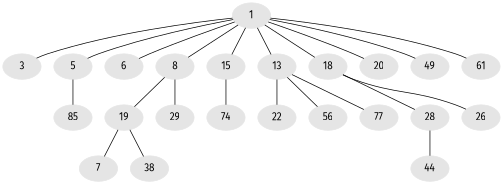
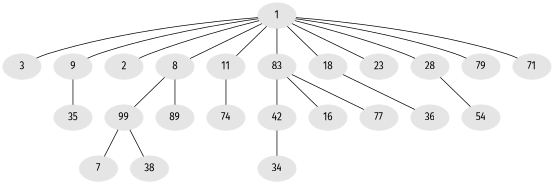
  graph {
    fontname="Fira Sans"
    node [color=gray90 fontname="Fira Sans" style=filled]
    edge [fontname="Fira Sans"]
    1 [super="+2+4+14"]
    3 [super="+17"]
-   5 [super="+75"]
-   6 [super="+9+21"]
+   5 [super="+75" label=9]
+   6 [super="+9+21" label=2]
    8 [super="+10+12+59"]
-   11 [super="+25+41" label=15]
-   13 [super="+33+15"]
+   11 [super="+25+41"]
+   13 [super="+33+15" label=83]
    18 [super="+24+65+32"]
-   23 [super="+66+62+42+31" label=20]
+   23 [super="+66+62+42+31"]
    28 [super="+78+30"]
-   49
-   61
-   35 [super="+82" label=85]
-   19
-   29
+   49 [label=79]
+   61 [label=71]
+   35 [super="+82"]
+   19 [label=99]
+   29 [label=89]
    n16 [label=74]
-   22 [super="+58+27"]
-   16 [super="+40+80" label=56]
+   22 [super="+58+27" label=42]
+   16 [super="+40+80"]
    n19 [label=77]
-   36 [super="+43" label=26]
-   44 [super="+77"]
+   36 [super="+43"]
+   34
+   44 [super="+77" label=54]
    7 [super="+51"]
    n24 [label=38]
    1 -- 3
    1 -- 5
    1 -- 6
    1 -- 8
    1 -- 11
    1 -- 13
    1 -- 18
    1 -- 23
-   18 -- 28
+   1 -- 28
    1 -- 49
    1 -- 61
    5 -- 35
    8 -- 19
    8 -- 29
    11 -- n16
    13 -- 22
    13 -- 16
    13 -- n19
    18 -- 36
    28 -- 44
    19 -- 7
    19 -- n24
+   22 -- 34
  }
